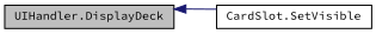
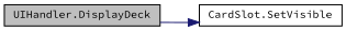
  digraph {
    rankdir=LR
    fontname="Source Code Pro"
    node [color=black fontname="Source Code Pro" fontsize=10 shape=record style=filled]
    n1 [fillcolor=grey75 fontcolor=black height=0.2 label="UIHandler.DisplayDeck" width=0.4]
    n2 [fillcolor=white height=0.2 label="CardSlot.SetVisible" width=0.4]
-   n2 -> n1 [color=midnightblue fontname="Source Code Pro" fontsize=10 labelfontname=Helvetica labelfontsize=10 style=solid]
+   n1 -> n2 [color=midnightblue fontname="Source Code Pro" fontsize=10 labelfontname=Helvetica labelfontsize=10 style=solid]
  }
